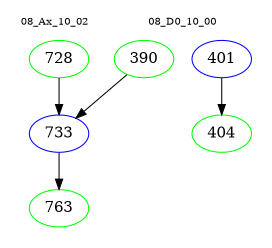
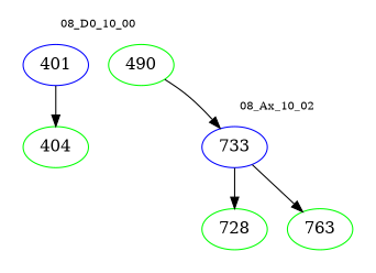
  digraph {
    node [color=green]
    edge [color=black]
    n1 [label=728]
    n2 [color=blue label=733]
    n3 [label=763]
-   n4 [label=390]
+   n4 [label=490]
    n5 [color=blue label=401]
    n6 [label=404]
    subgraph cluster_1 {
      color=white
      fontsize=10
      label="08_Ax_10_02"
      n1
      n2
      n3
    }
    subgraph cluster_2 {
      color=white
      fontsize=10
      label="08_D0_10_00"
      n4
      n5
      n6
    }
-   n1 -> n2
+   n2 -> n1
    n2 -> n3
    n4 -> n2
    n5 -> n6
  }
